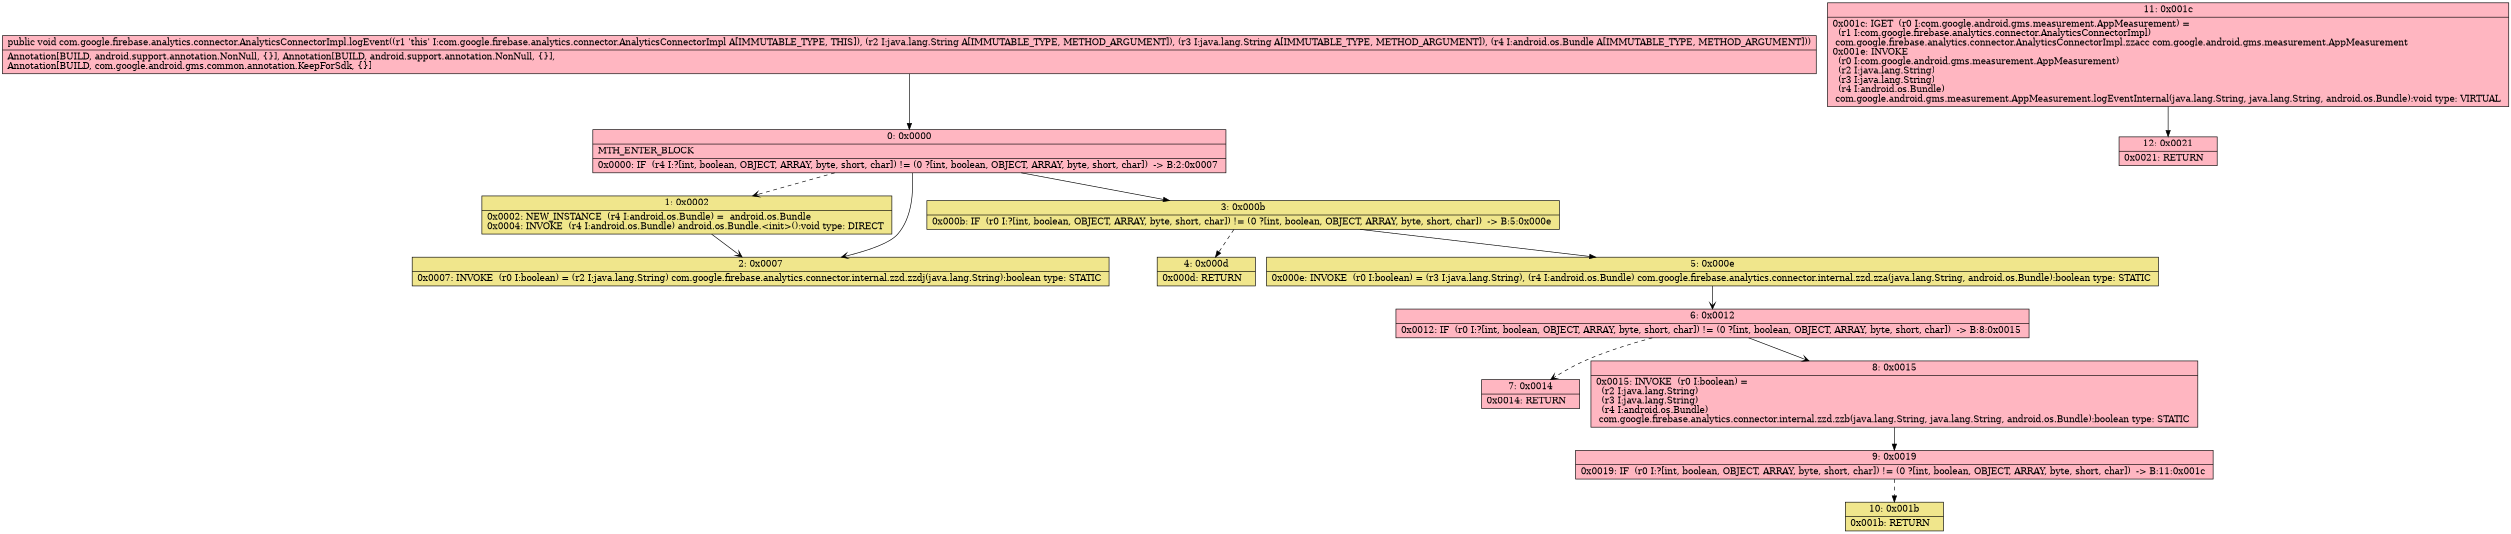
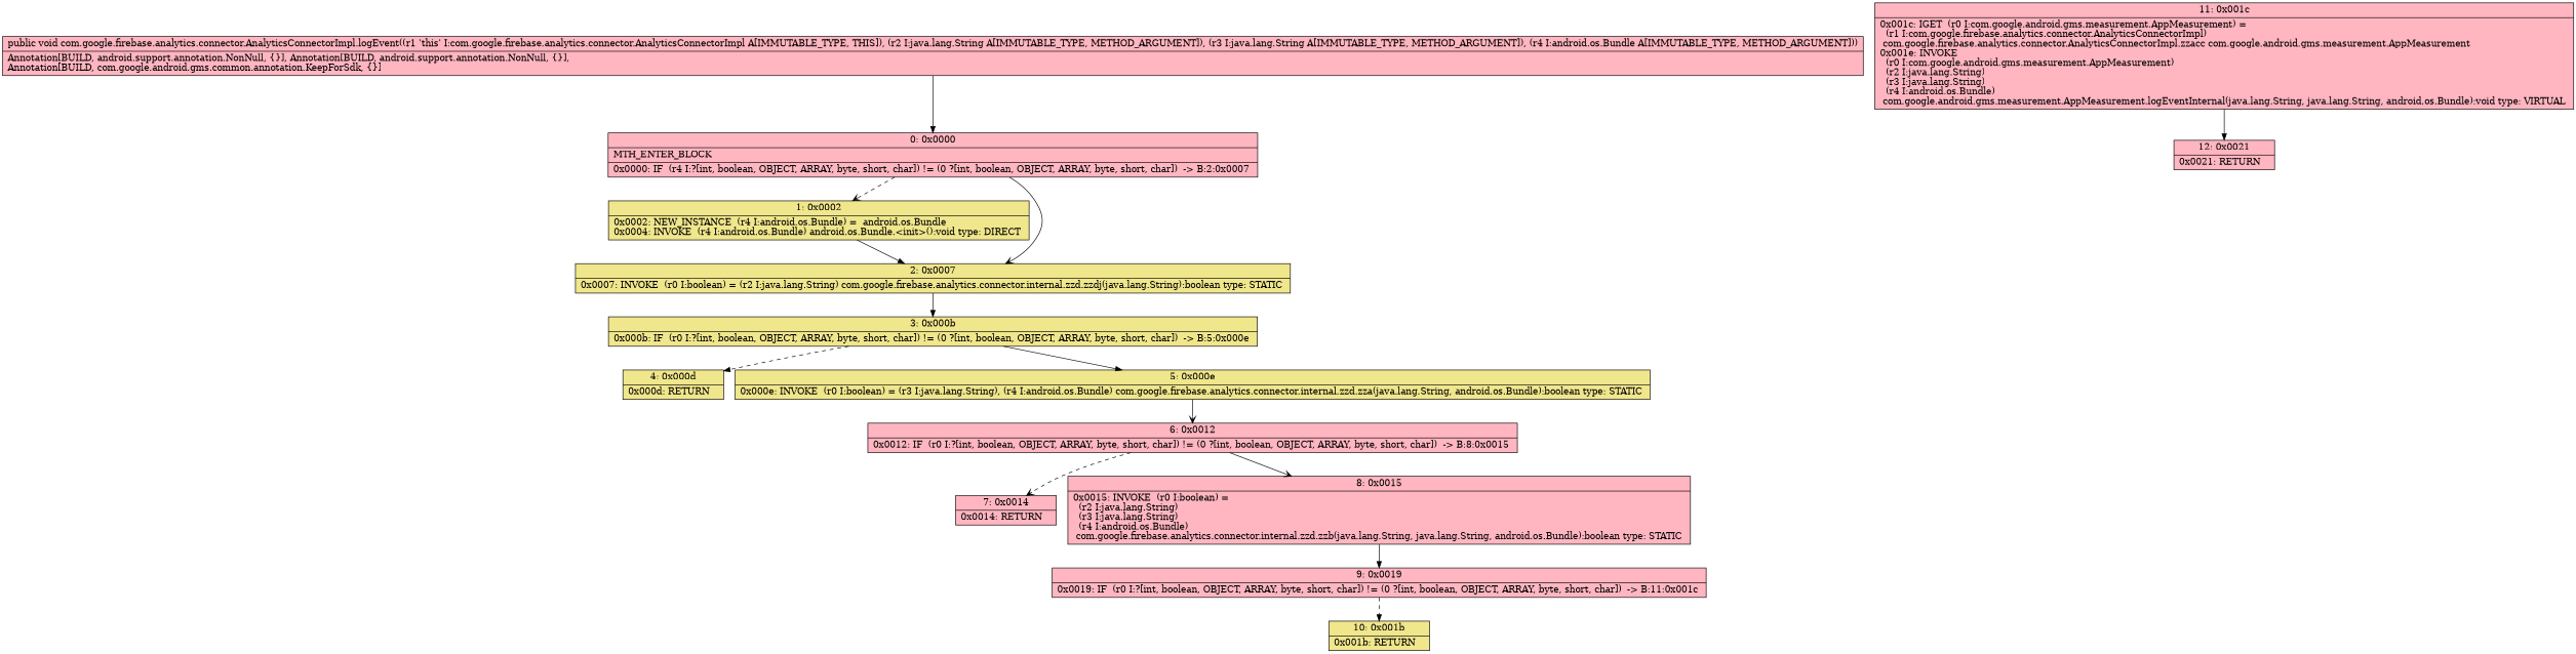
  digraph {
    node [fillcolor=lightpink shape=record style=filled]
    edge [arrowhead=normal]
    n1 [label="{0\:\ 0x0000|MTH_ENTER_BLOCK\l|0x0000: IF  (r4 I:?[int, boolean, OBJECT, ARRAY, byte, short, char]) != (0 ?[int, boolean, OBJECT, ARRAY, byte, short, char])  \-\> B:2:0x0007 \l}"]
    n2 [fillcolor=khaki label="{1\:\ 0x0002|0x0002: NEW_INSTANCE  (r4 I:android.os.Bundle) =  android.os.Bundle \l0x0004: INVOKE  (r4 I:android.os.Bundle) android.os.Bundle.\<init\>():void type: DIRECT \l}"]
    n3 [fillcolor=khaki label="{2\:\ 0x0007|0x0007: INVOKE  (r0 I:boolean) = (r2 I:java.lang.String) com.google.firebase.analytics.connector.internal.zzd.zzdj(java.lang.String):boolean type: STATIC \l}"]
    n4 [fillcolor=khaki label="{3\:\ 0x000b|0x000b: IF  (r0 I:?[int, boolean, OBJECT, ARRAY, byte, short, char]) != (0 ?[int, boolean, OBJECT, ARRAY, byte, short, char])  \-\> B:5:0x000e \l}"]
    n5 [fillcolor=khaki label="{4\:\ 0x000d|0x000d: RETURN   \l}"]
    n6 [fillcolor=khaki label="{5\:\ 0x000e|0x000e: INVOKE  (r0 I:boolean) = (r3 I:java.lang.String), (r4 I:android.os.Bundle) com.google.firebase.analytics.connector.internal.zzd.zza(java.lang.String, android.os.Bundle):boolean type: STATIC \l}"]
    n7 [label="{6\:\ 0x0012|0x0012: IF  (r0 I:?[int, boolean, OBJECT, ARRAY, byte, short, char]) != (0 ?[int, boolean, OBJECT, ARRAY, byte, short, char])  \-\> B:8:0x0015 \l}"]
    n8 [label="{7\:\ 0x0014|0x0014: RETURN   \l}"]
    n9 [label="{8\:\ 0x0015|0x0015: INVOKE  (r0 I:boolean) = \l  (r2 I:java.lang.String)\l  (r3 I:java.lang.String)\l  (r4 I:android.os.Bundle)\l com.google.firebase.analytics.connector.internal.zzd.zzb(java.lang.String, java.lang.String, android.os.Bundle):boolean type: STATIC \l}"]
    n10 [label="{9\:\ 0x0019|0x0019: IF  (r0 I:?[int, boolean, OBJECT, ARRAY, byte, short, char]) != (0 ?[int, boolean, OBJECT, ARRAY, byte, short, char])  \-\> B:11:0x001c \l}"]
    n11 [fillcolor=khaki label="{10\:\ 0x001b|0x001b: RETURN   \l}"]
    n12 [label="{11\:\ 0x001c|0x001c: IGET  (r0 I:com.google.android.gms.measurement.AppMeasurement) = \l  (r1 I:com.google.firebase.analytics.connector.AnalyticsConnectorImpl)\l com.google.firebase.analytics.connector.AnalyticsConnectorImpl.zzacc com.google.android.gms.measurement.AppMeasurement \l0x001e: INVOKE  \l  (r0 I:com.google.android.gms.measurement.AppMeasurement)\l  (r2 I:java.lang.String)\l  (r3 I:java.lang.String)\l  (r4 I:android.os.Bundle)\l com.google.android.gms.measurement.AppMeasurement.logEventInternal(java.lang.String, java.lang.String, android.os.Bundle):void type: VIRTUAL \l}"]
    n13 [label="{12\:\ 0x0021|0x0021: RETURN   \l}"]
    n14 [label="{public void com.google.firebase.analytics.connector.AnalyticsConnectorImpl.logEvent((r1 'this' I:com.google.firebase.analytics.connector.AnalyticsConnectorImpl A[IMMUTABLE_TYPE, THIS]), (r2 I:java.lang.String A[IMMUTABLE_TYPE, METHOD_ARGUMENT]), (r3 I:java.lang.String A[IMMUTABLE_TYPE, METHOD_ARGUMENT]), (r4 I:android.os.Bundle A[IMMUTABLE_TYPE, METHOD_ARGUMENT]))  | Annotation[BUILD, android.support.annotation.NonNull, \{\}], Annotation[BUILD, android.support.annotation.NonNull, \{\}], \lAnnotation[BUILD, com.google.android.gms.common.annotation.KeepForSdk, \{\}]\l}"]
    n1 -> n2 [arrowhead=vee style=dashed]
    n1 -> n3 [arrowhead=vee]
-   n2 -> n3 [arrowhead=vee]
-   n1 -> n4
+   n2 -> n3
+   n3 -> n4
    n4 -> n5 [style=dashed]
    n4 -> n6
    n6 -> n7 [arrowhead=vee]
    n7 -> n8 [arrowhead=vee style=dashed]
    n7 -> n9 [arrowhead=vee]
    n9 -> n10
    n10 -> n11 [style=dashed]
    n12 -> n13
    n14 -> n1
  }
